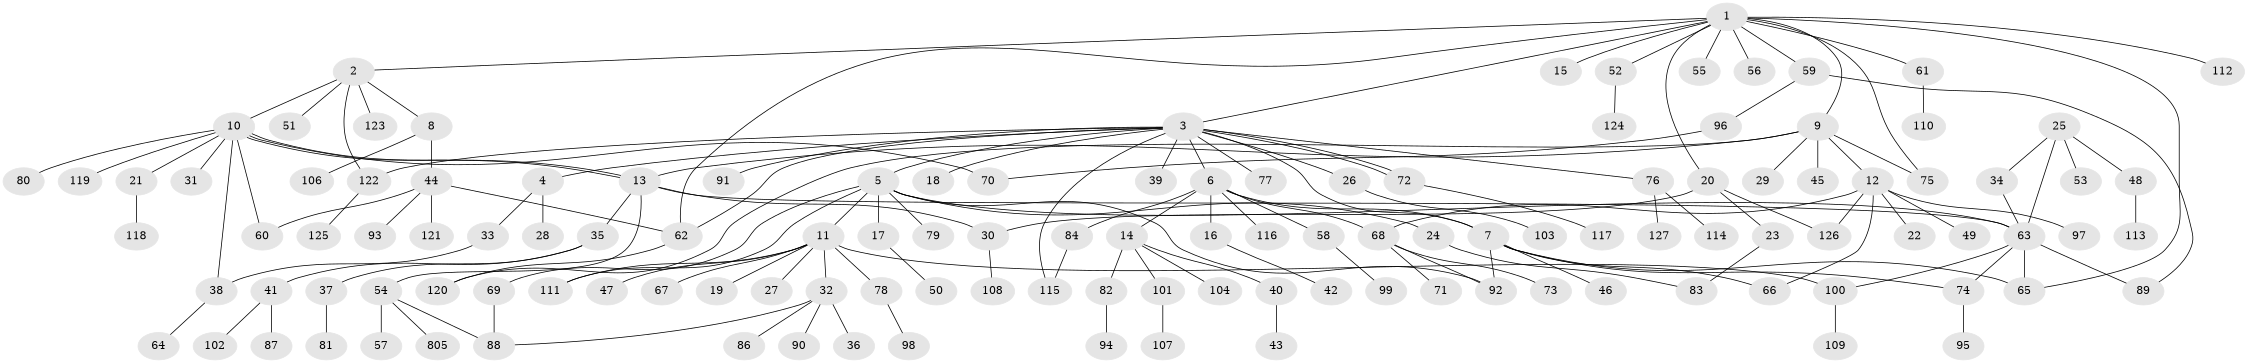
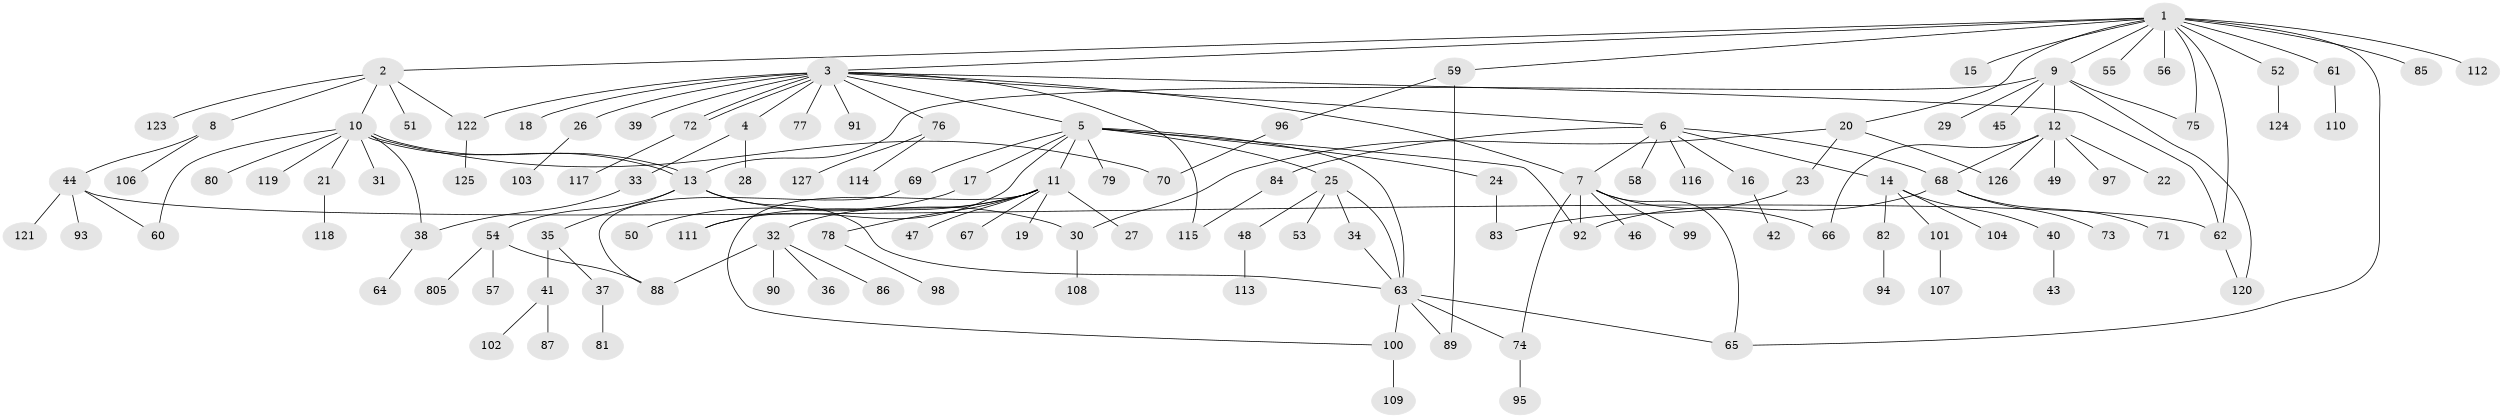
  graph {
    node [color=gray90 style=filled]
    1
    2
    3
    9
    15
    20
    52
    55
    56
    59
    61
    62
    65
    75
+   85
    112
    8
    10
    51
    122
    123
    4
    5
    6
    7
    18
    26
    39
    72
    76
    77
    91
    115
    12
    13
    29
    45
    120
    126
    30
    23
    124
    89
    96
    110
    44
    106
    21
    31
    38
    60
    70
    80
    119
    125
    28
    33
    11
    17
    24
    25
    63
    69
    79
    92
    111
    14
    16
    58
    68
    84
    116
    46
    66
    74
    99
    103
    117
    114
    127
    19
    27
    32
    47
    67
    78
    100
    50
    83
    34
    48
    53
    88
    40
    82
    101
    104
    42
    71
    73
    95
    93
    121
    22
    49
    97
    35
    54
    118
    64
    36
    86
    90
    98
    109
    108
    37
    41
    57
    n120 [label=805]
    43
    94
    107
    113
    81
    87
    102
    1 -- 2
    1 -- 3
    1 -- 9
    1 -- 15
    1 -- 20
    1 -- 52
    1 -- 55
    1 -- 56
    1 -- 59
    1 -- 61
    1 -- 62
    1 -- 65
    1 -- 75
+   1 -- 85
    1 -- 112
    2 -- 8
    2 -- 10
    2 -- 51
    2 -- 122
    2 -- 123
    3 -- 62
    3 -- 122
    3 -- 4
    3 -- 5
    3 -- 6
    3 -- 7
    3 -- 18
    3 -- 26
    3 -- 39
    3 -- 72
    3 -- 72
    3 -- 76
    3 -- 77
    3 -- 91
    3 -- 115
    9 -- 75
    9 -- 12
    9 -- 13
    9 -- 29
    9 -- 45
    9 -- 120
    20 -- 126
    20 -- 30
    20 -- 23
    52 -- 124
    59 -- 89
    59 -- 96
    61 -- 110
    62 -- 120
    8 -- 44
    8 -- 106
    10 -- 13
    10 -- 13
    10 -- 21
    10 -- 31
    10 -- 38
    10 -- 60
    10 -- 70
    10 -- 80
    10 -- 119
    122 -- 125
    4 -- 28
    4 -- 33
    5 -- 11
    5 -- 17
    5 -- 24
+   5 -- 25
    5 -- 63
    5 -- 69
    5 -- 79
    5 -- 92
    5 -- 111
    6 -- 7
    6 -- 14
    6 -- 16
    6 -- 58
    6 -- 68
    6 -- 84
    6 -- 116
    7 -- 65
    7 -- 92
    7 -- 46
    7 -- 66
    7 -- 74
-   58 -- 99
+   7 -- 99
    26 -- 103
    72 -- 117
    76 -- 114
    76 -- 127
    12 -- 126
    12 -- 68
    12 -- 66
    12 -- 22
    12 -- 49
    12 -- 97
    13 -- 30
    13 -- 63
    13 -- 35
    13 -- 54
    30 -- 108
    23 -- 83
    96 -- 70
    44 -- 62
    44 -- 60
    44 -- 93
    44 -- 121
    21 -- 118
    38 -- 64
    33 -- 38
    11 -- 111
    11 -- 19
    11 -- 27
    11 -- 32
    11 -- 47
    11 -- 67
    11 -- 78
    11 -- 100
    17 -- 50
    24 -- 83
    25 -- 63
    25 -- 34
    25 -- 48
    25 -- 53
    63 -- 65
    63 -- 89
    63 -- 74
    63 -- 100
    69 -- 88
    14 -- 40
    14 -- 82
    14 -- 101
    14 -- 104
    16 -- 42
    68 -- 92
    68 -- 71
    68 -- 73
    84 -- 115
    74 -- 95
    32 -- 88
    32 -- 36
    32 -- 86
    32 -- 90
    78 -- 98
    100 -- 109
    34 -- 63
    48 -- 113
    40 -- 43
    82 -- 94
    101 -- 107
    35 -- 37
    35 -- 41
    54 -- 88
    54 -- 57
    54 -- n120
    37 -- 81
    41 -- 87
    41 -- 102
  }
